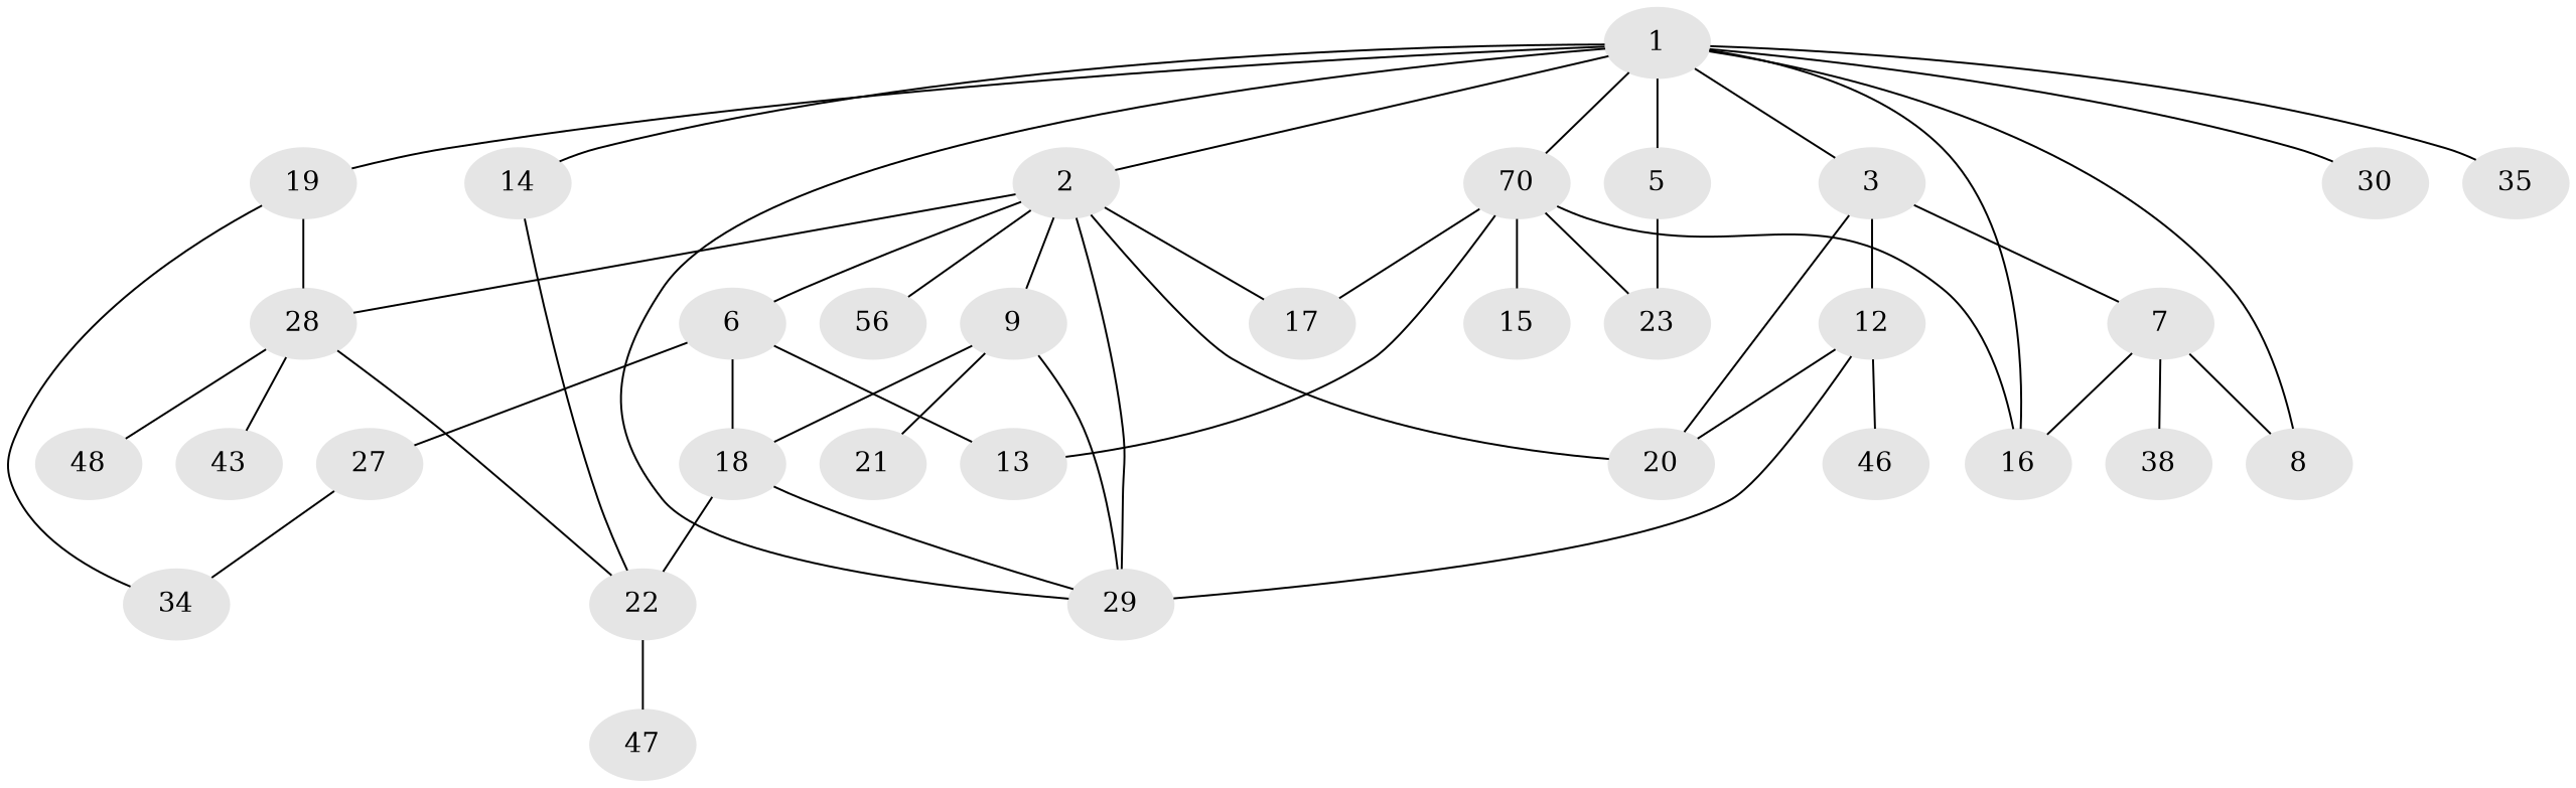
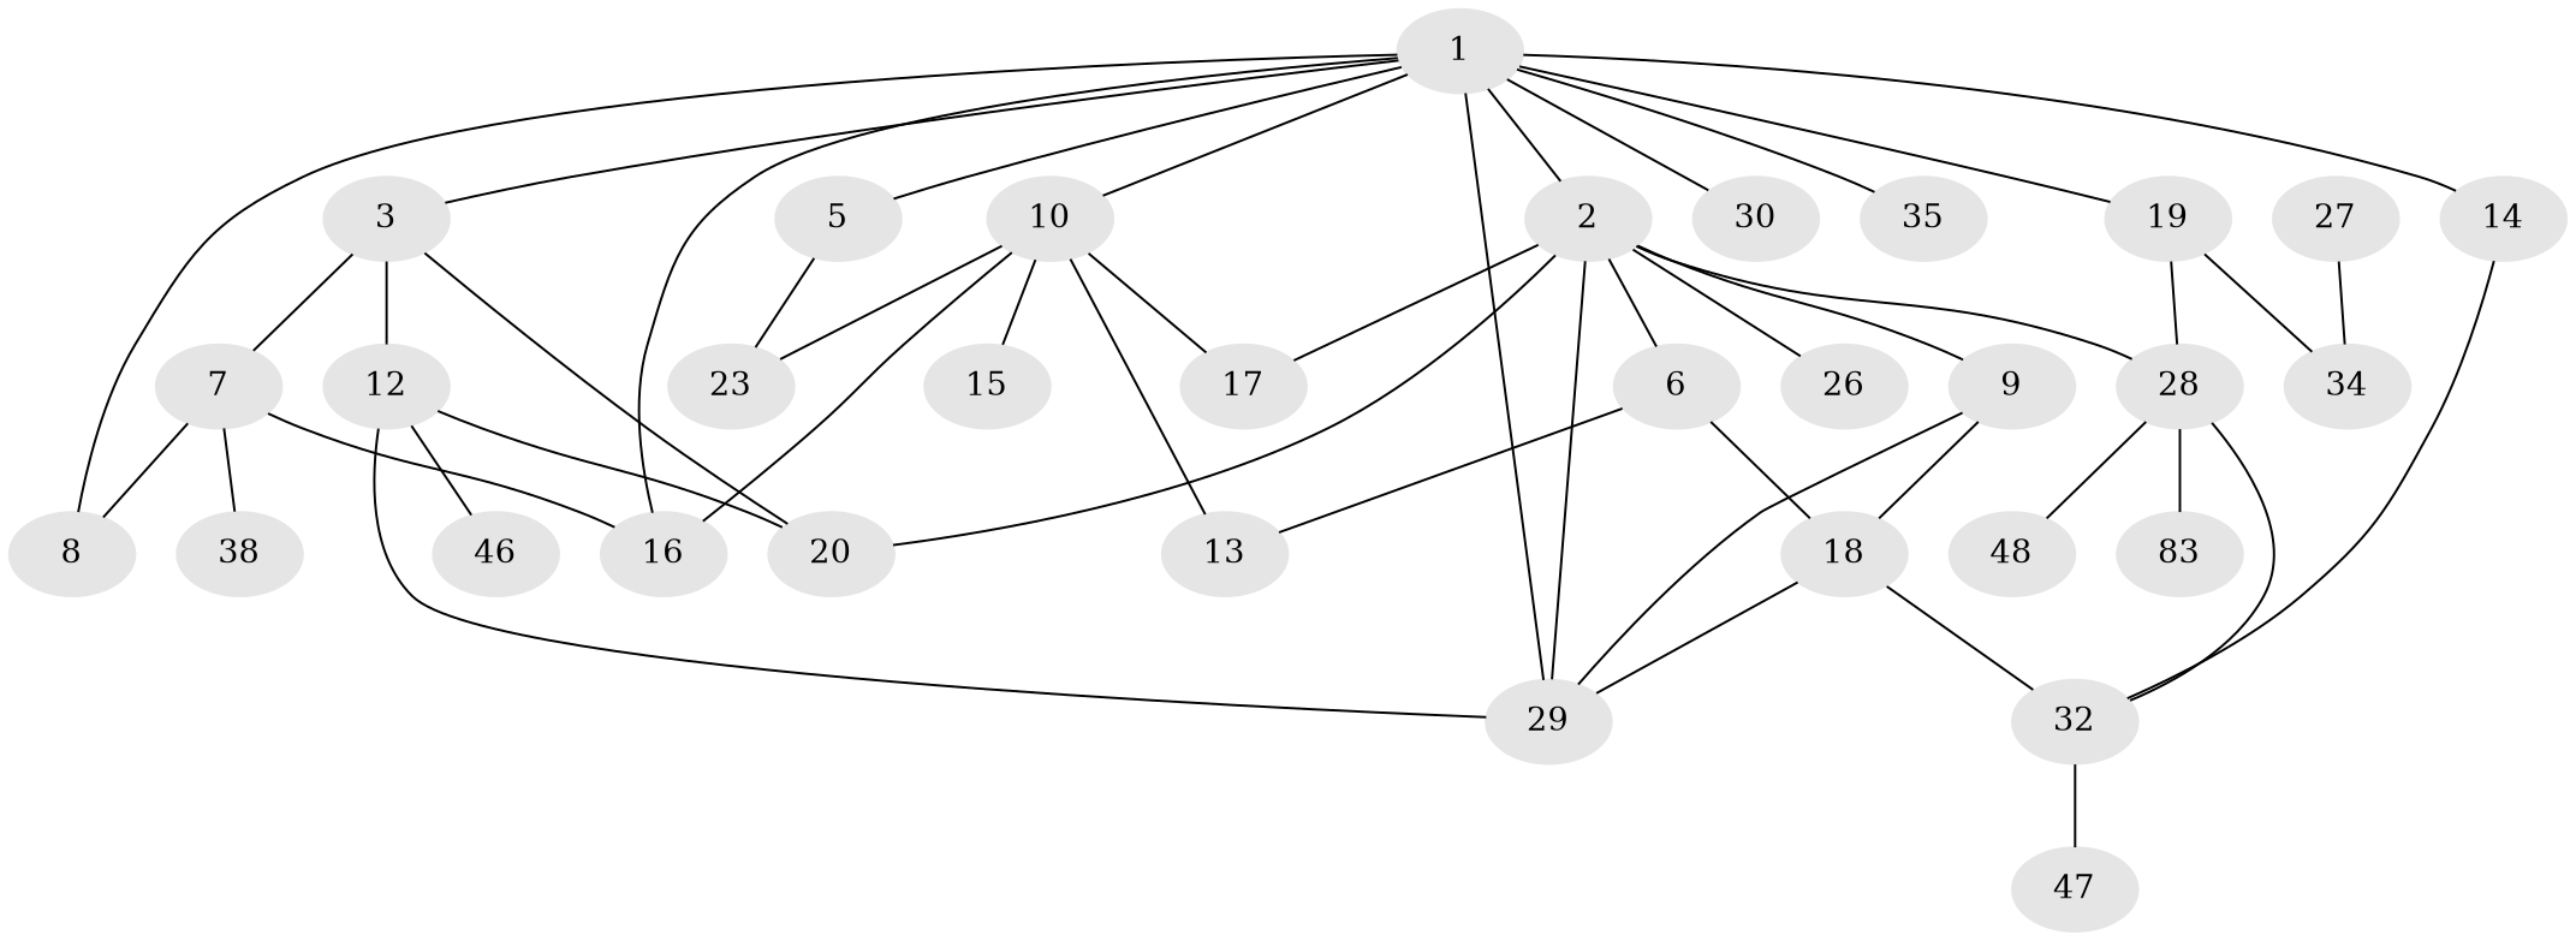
  graph {
    node [color=gray90 style=filled]
    1 [super="+4"]
    2 [super="+25"]
    3 [super="+11"]
    5 [super="+42"]
    8
-   10 [super="+49" label=70]
+   10 [super="+49"]
    14
    16
    19 [super="+40"]
    29 [super="+33"]
    30
    35
    6 [super="+37"]
    9
    17
    20 [super="+39"]
-   26 [label=56]
+   26
    28 [super="+41"]
    7 [super="+24"]
    12 [super="+31"]
    23
    13
    15 [super="+50"]
-   32 [super="+36" label=22]
+   32 [super="+36"]
    34
    18 [super="+22"]
    27 [super="+44"]
-   21 [super="+45"]
-   43
+   43 [label=83]
    48
    38
    46
    47
    1 -- 2
    1 -- 3
    1 -- 5
    1 -- 8
    1 -- 10
    1 -- 14
    1 -- 16
    1 -- 19
    1 -- 29
    1 -- 30
    1 -- 35
    2 -- 29
    2 -- 6
    2 -- 9
    2 -- 17
    2 -- 20
    2 -- 26
    2 -- 28
    3 -- 20
    3 -- 7 [weight=2]
    3 -- 12
    5 -- 23
    10 -- 16
    10 -- 17
    10 -- 23
    10 -- 13
    10 -- 15
    14 -- 32
    19 -- 28
    19 -- 34
    6 -- 13
    6 -- 18
-   6 -- 27
    9 -- 29
    9 -- 18
-   9 -- 21
    28 -- 32
    28 -- 43
    28 -- 48
    7 -- 8
    7 -- 16
    7 -- 38
    12 -- 29
    12 -- 20
    12 -- 46
    32 -- 47
    18 -- 29
    18 -- 32 [weight=2]
    27 -- 34
  }
